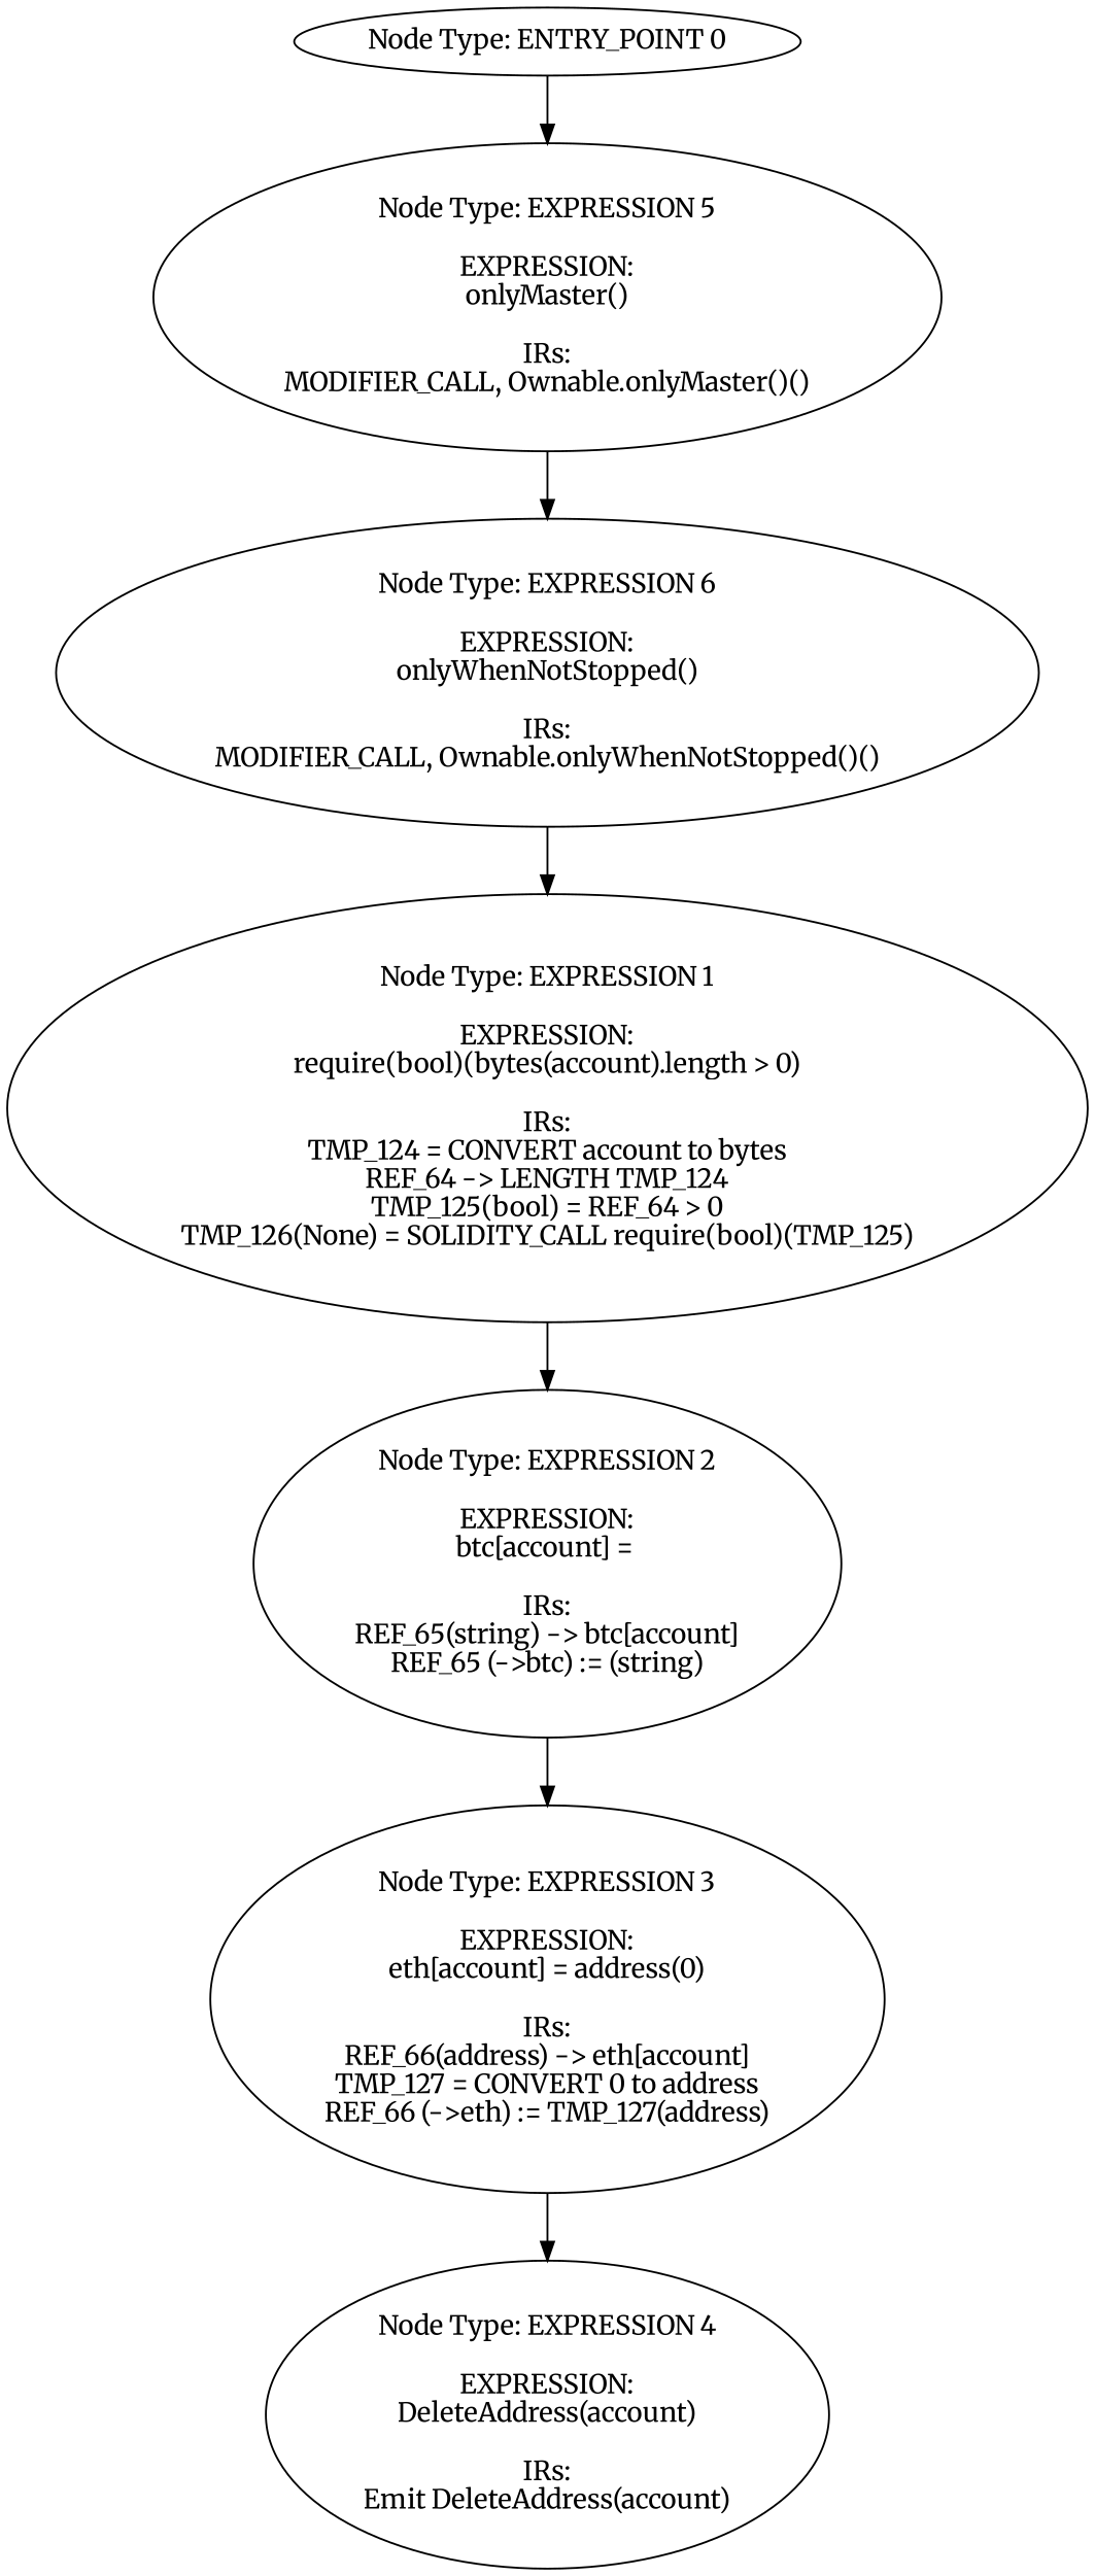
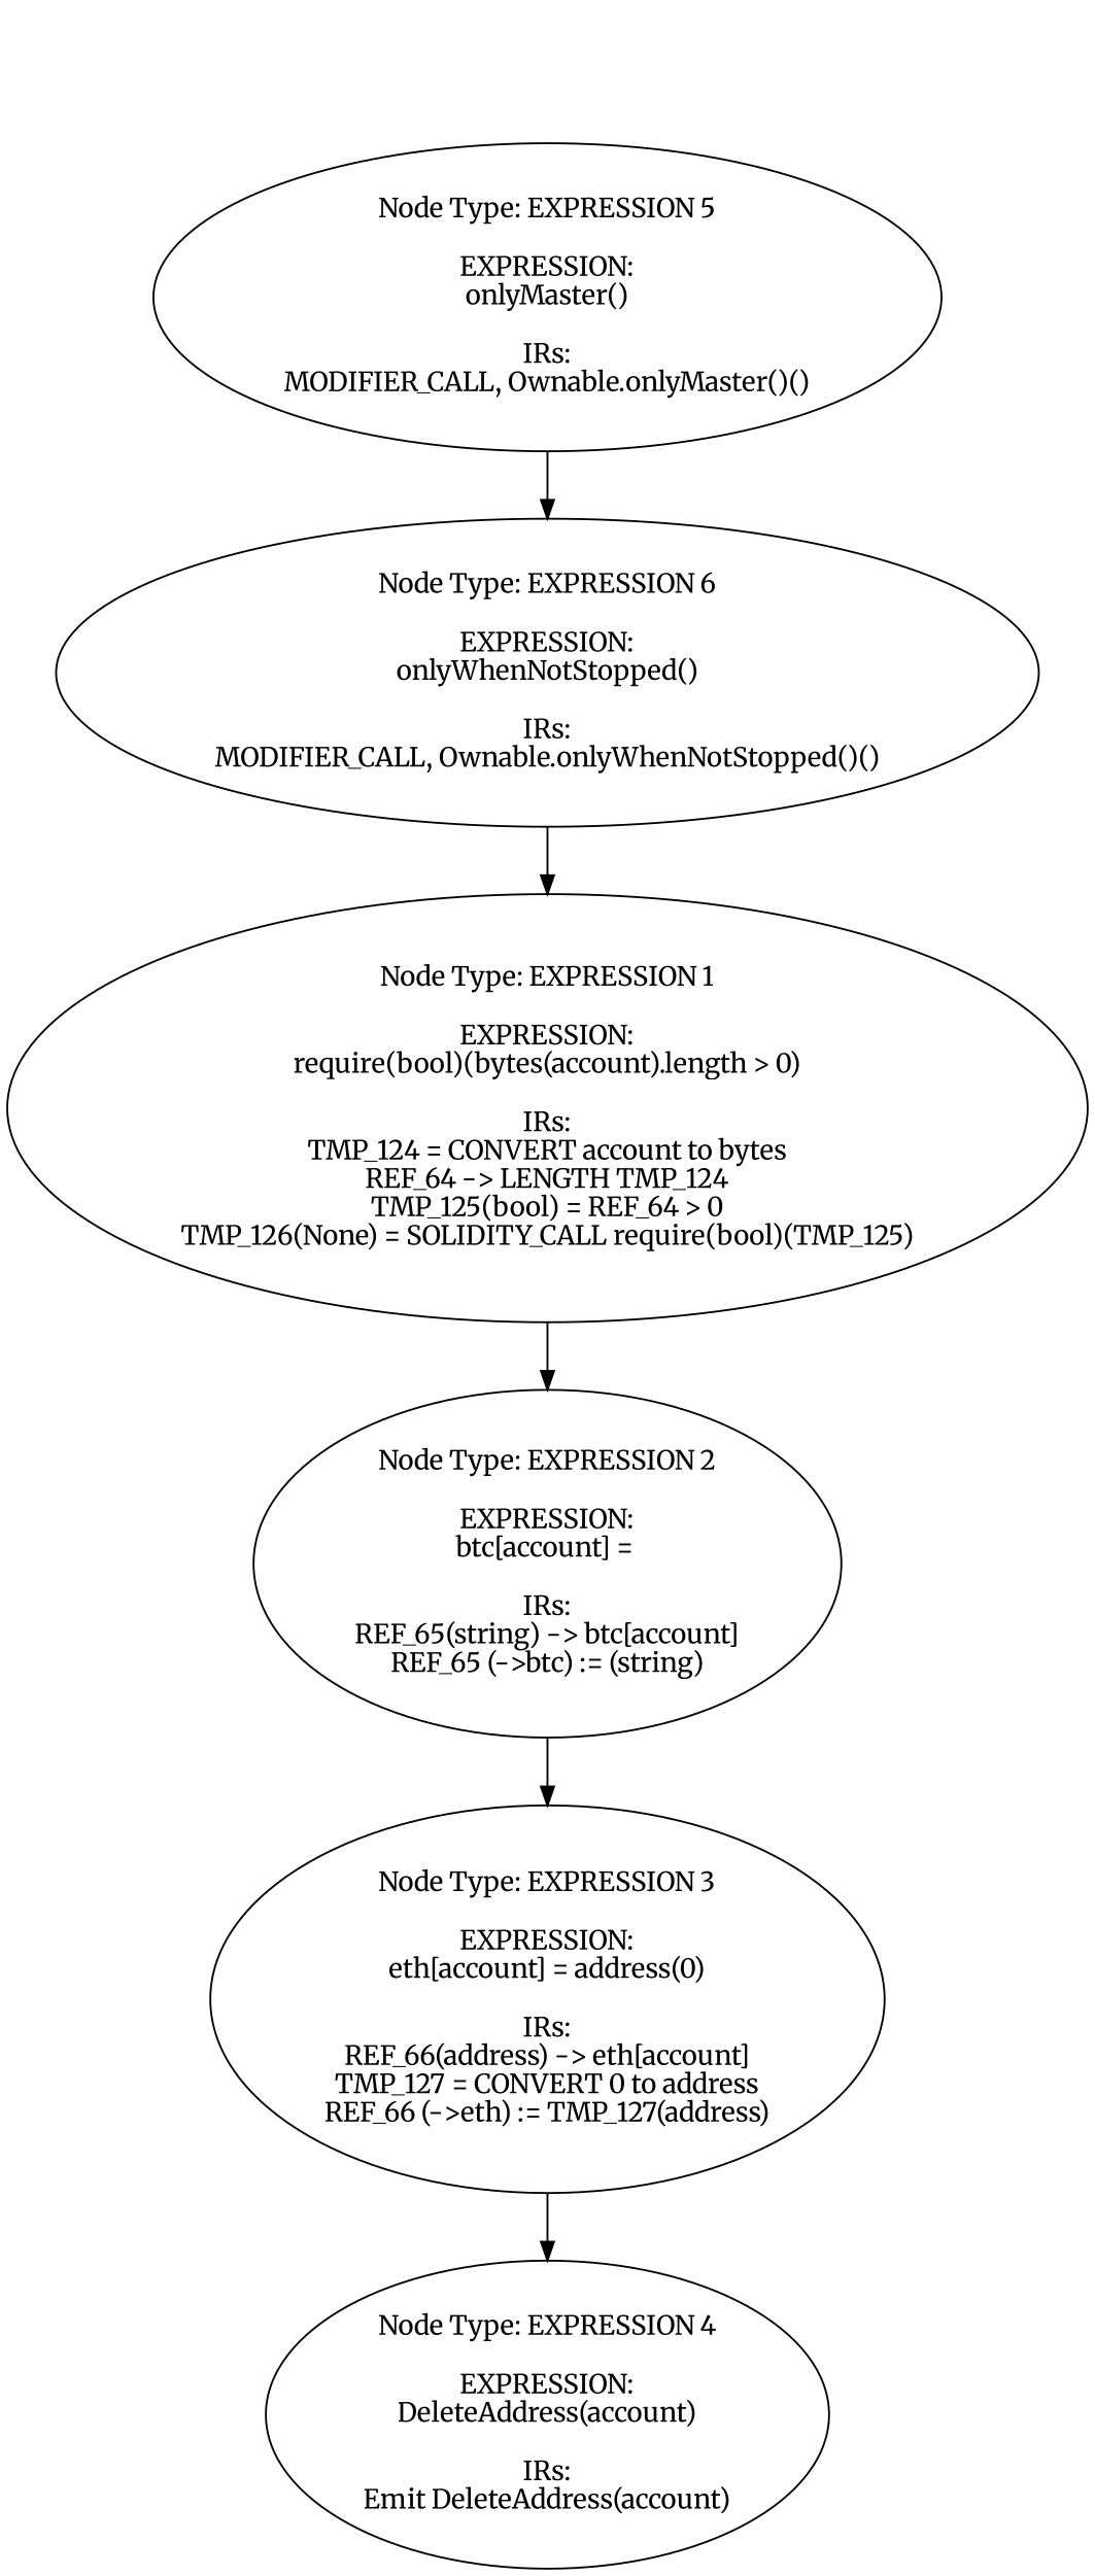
  digraph {
    fontname=Merriweather
    node [fontname=Merriweather]
    edge [fontname=Merriweather]
-   n1 [label="Node Type: ENTRY_POINT 0\n"]
    n2 [label="Node Type: EXPRESSION 5\n\nEXPRESSION:\nonlyMaster()\n\nIRs:\nMODIFIER_CALL, Ownable.onlyMaster()()"]
    n3 [label="Node Type: EXPRESSION 6\n\nEXPRESSION:\nonlyWhenNotStopped()\n\nIRs:\nMODIFIER_CALL, Ownable.onlyWhenNotStopped()()"]
    n4 [label="Node Type: EXPRESSION 1\n\nEXPRESSION:\nrequire(bool)(bytes(account).length > 0)\n\nIRs:\nTMP_124 = CONVERT account to bytes\nREF_64 -> LENGTH TMP_124\nTMP_125(bool) = REF_64 > 0\nTMP_126(None) = SOLIDITY_CALL require(bool)(TMP_125)"]
    n5 [label="Node Type: EXPRESSION 2\n\nEXPRESSION:\nbtc[account] = \n\nIRs:\nREF_65(string) -> btc[account]\nREF_65 (->btc) := (string)"]
    n6 [label="Node Type: EXPRESSION 3\n\nEXPRESSION:\neth[account] = address(0)\n\nIRs:\nREF_66(address) -> eth[account]\nTMP_127 = CONVERT 0 to address\nREF_66 (->eth) := TMP_127(address)"]
    n7 [label="Node Type: EXPRESSION 4\n\nEXPRESSION:\nDeleteAddress(account)\n\nIRs:\nEmit DeleteAddress(account)"]
-   n1 -> n2
    n2 -> n3
    n3 -> n4
    n4 -> n5
    n5 -> n6
    n6 -> n7
  }
